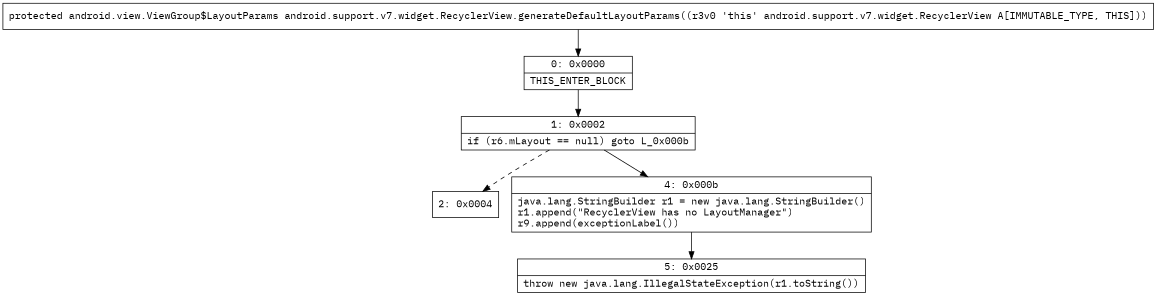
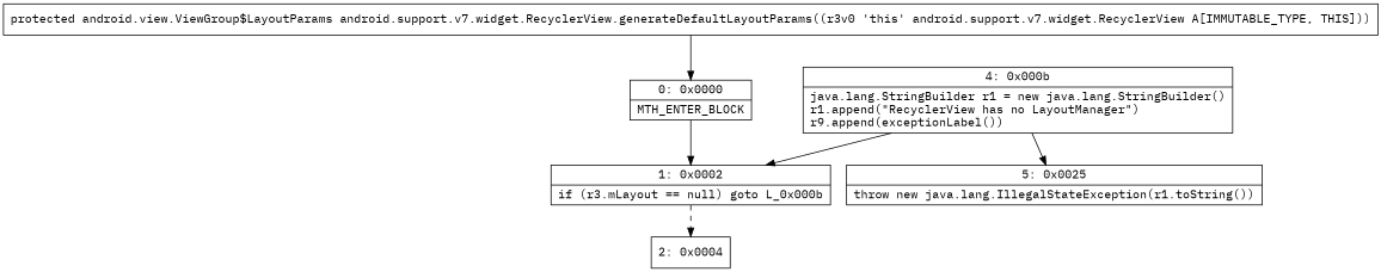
  digraph {
    fontname="IBM Plex Mono"
    node [fontname="IBM Plex Mono" shape=record]
    edge [fontname="IBM Plex Mono"]
-   n1 [label="{0\:\ 0x0000|THIS_ENTER_BLOCK\l}"]
-   n2 [label="{1\:\ 0x0002|if (r6.mLayout == null) goto L_0x000b\l}"]
+   n1 [label="{0\:\ 0x0000|MTH_ENTER_BLOCK\l}"]
+   n2 [label="{1\:\ 0x0002|if (r3.mLayout == null) goto L_0x000b\l}"]
    n3 [label="{2\:\ 0x0004}"]
    n4 [label="{4\:\ 0x000b|java.lang.StringBuilder r1 = new java.lang.StringBuilder()\lr1.append(\"RecyclerView has no LayoutManager\")\lr9.append(exceptionLabel())\l}"]
    n5 [label="{5\:\ 0x0025|throw new java.lang.IllegalStateException(r1.toString())\l}"]
    n6 [label="{protected android.view.ViewGroup$LayoutParams android.support.v7.widget.RecyclerView.generateDefaultLayoutParams((r3v0 'this' android.support.v7.widget.RecyclerView A[IMMUTABLE_TYPE, THIS])) }"]
    n1 -> n2
    n2 -> n3 [style=dashed]
-   n2 -> n4
+   n4 -> n2
    n4 -> n5
    n6 -> n1
  }
